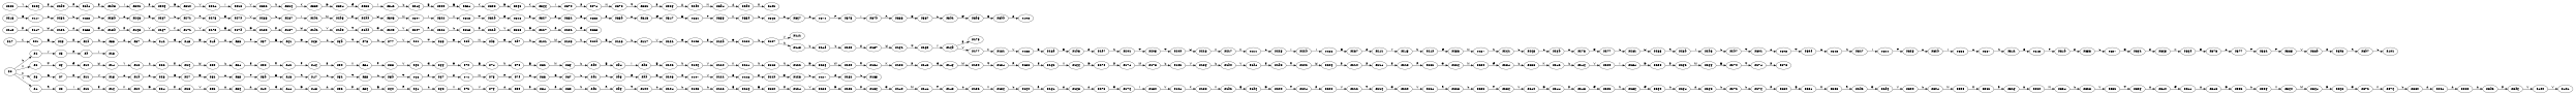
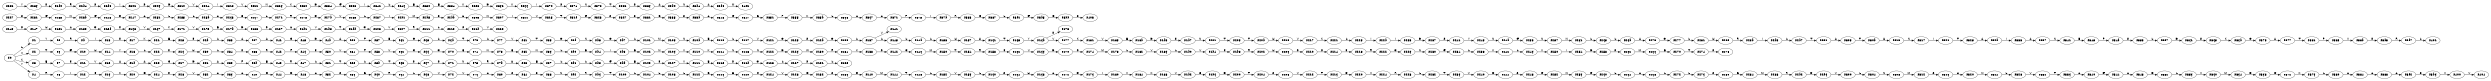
  strict digraph {
    fontname="DejaVu Sans"
    rankdir=LR
    node [fontname="DejaVu Sans"]
    edge [fontname="DejaVu Sans"]
    S0
    S1
    S2
    S3
    S4
    S5
    S6
    S7
    S8
    S9
    S10
    S11
    S12
    S13
    S14
    S15
    S16
    S17
    S18
    S19
    S20
    S21
    S22
    S23
    S24
    S25
    S26
    S27
    S28
    S29
    S30
    S31
    S32
    S33
    S34
    S35
    S36
    S37
    S38
    S39
    S40
    S41
    S42
    S43
    S44
    S45
    S46
    S47
    S48
    S49
    S50
    S51
    S52
    S53
    S54
    S55
    S56
    S57
    S58
    S59
    S60
    S61
    S62
    S63
    S64
    S65
    S66
    S67
    S68
    S69
    S70
    S71
    S72
    S73
    S74
    S75
    S76
    S77
    S78
    S79
    S80
    S81
    S82
    S83
    S84
    S85
    S86
    S87
    S88
    S89
    S90
    S91
    S92
    S93
    S94
    S95
    S96
    S97
    S98
    S99
    S100
    S101
    S102
    S103
    S104
    S105
    S106
    S107
    S108
    S109
    S110
    S111
    S112
    S113
    S114
    S115
    S116
    S117
    S118
    S119
    S120
    S121
    S122
    S123
    S124
    S125
    S126
    S127
    S128
    S129
    S130
    S131
    S132
    S133
    S134
    S135
    S136
    S137
    S138
    S140
    S141
    S145
    S142
    S144
    S146
    S143
    S147
    S148
    S149
    S150
    S151
    S152
    S153
    S154
    S155
    S156
    S157
    S158
    S159
    S160
    S161
    S162
    S163
    S164
    S165
    S166
    S167
    S168
    S169
    S170
    S171
    S172
    S173
    S177
    S174
    S175
    S176
    S178
    S179
    S180
    S181
    S182
    S183
    S184
    S185
    S186
    S187
    S188
    S189
    S190
    S191
    S192
    S193
    S194
    S195
    S196
    S197
    S198
    S199
    S200
    S201
    S202
    S203
    S204
    S205
    S206
    S207
    S208
    S209
    S210
    S211
    S212
    S213
    S214
    S215
    S216
    S217
    S218
    S219
    S220
    S221
    S222
    S223
    S224
    S225
    S226
    S227
    S228
    S229
    S230
    S231
    S232
    S233
    S234
    S235
    S236
    S237
    S238
+   S239
    S240
    S241
    S242
    S243
    S244
    S245
    S246
    S247
    S248
    S249
    S250
    S251
    S252
    S253
    S254
    S255
    S256
    S257
    S258
    S259
    S260
    S261
    S262
    S263
    S264
    S265
    S266
    S267
    S268
    S269
    S270
    S271
    S272
    S273
    S274
    S275
    S276
    S277
    S278
    S279
    S280
    S281
    S283
    S284
    S285
    S282
    S286
    S287
    S288
    S289
    S290
    S291
    S292
    S293
    S294
    S295
    S296
    S297
    S298
    S299
    S300
    S301
    S302
    S303
    S304
    S305
    S306
    S307
    S308
    S309
    S310
    S311
    S312
    S313
    S314
    S315
    S316
    S317
    S318
    S319
    S320
    S321
    S322
    S323
    S324
    S325
    S326
    S327
    S328
    S329
    S330
    S331
    S332
    S333
    S334
    S335
    S336
    S337
    S338
    S339
    S340
    S341
    S342
    S343
    S344
    S345
    S346
    S347
    S348
    S349
    S350
    S351
    S352
    S353
    S354
    S355
    S356
    S357
    S358
    S359
    S360
    S361
    S362
    S363
    S364
    S365
    S366
    S367
    S368
    S369
    S370
    S371
    S372
    S373
    S374
    S375
    S376
    S377
    S378
    S379
    S380
    S381
    S382
    S383
    S384
    S385
    S386
    S387
    S388
    S389
    S390
    S391
    S392
    S393
    S394
    S395
    S396
    S397
    S398
    S399
    S400
    S401
    S402
    S403
    S404
    S0 -> S1 [label=L]
    S0 -> S2 [label=V]
    S0 -> S3 [label=K]
    S0 -> S4 [label=Y]
    S1 -> S5 [label=Y]
    S2 -> S6 [label=T]
    S3 -> S7 [label=E]
    S4 -> S8 [label=R]
    S5 -> S9 [label=R]
    S6 -> S10 [label=G]
    S7 -> S11 [label=F]
    S8 -> S12 [label=I]
    S9 -> S13 [label=I]
    S10 -> S14 [label=H]
    S11 -> S15 [label=V]
    S12 -> S16 [label=F]
+   S13 -> S17 [label=F]
    S14 -> S18 [label=Y]
    S15 -> S19 [label=A]
    S16 -> S20 [label=K]
    S17 -> S21 [label=K]
    S18 -> S22 [label=L]
    S19 -> S23 [label=A]
    S20 -> S24 [label=D]
    S21 -> S25 [label=E]
    S22 -> S26 [label=F]
    S23 -> S27 [label=C]
    S24 -> S28 [label=F]
    S25 -> S29 [label=F]
    S26 -> S30 [label=H]
    S27 -> S31 [label=D]
    S28 -> S32 [label=V]
    S29 -> S33 [label=L]
    S30 -> S34 [label=L]
    S31 -> S35 [label=A]
    S32 -> S36 [label=A]
    S33 -> S37 [label=A]
    S34 -> S38 [label=F]
    S35 -> S39 [label=P]
    S36 -> S40 [label=A]
    S37 -> S41 [label=A]
    S38 -> S42 [label=R]
    S39 -> S43 [label=E]
    S40 -> S44 [label=C]
    S41 -> S45 [label=C]
    S42 -> S46 [label=P]
    S43 -> S47 [label=R]
    S44 -> S48 [label=D]
    S45 -> S49 [label=D]
    S46 -> S50 [label=F]
    S47 -> S51 [label=L]
    S48 -> S52 [label=A]
    S49 -> S53 [label=A]
    S50 -> S54 [label=V]
    S51 -> S55 [label=T]
    S52 -> S56 [label=S]
    S53 -> S57 [label=P]
    S54 -> S58 [label=P]
    S55 -> S59 [label=L]
    S56 -> S60 [label=E]
    S57 -> S61 [label=E]
    S58 -> S62 [label=V]
    S59 -> S63 [label=T]
    S60 -> S64 [label=R]
    S61 -> S65 [label=Q]
    S62 -> S66 [label=C]
    S63 -> S67 [label=S]
    S64 -> S68 [label=L]
    S65 -> S69 [label=L]
    S66 -> S70 [label=Q]
    S67 -> S71 [label=S]
    S68 -> S72 [label=V]
    S69 -> S73 [label=T]
    S70 -> S74 [label=E]
    S71 -> S75 [label=N]
    S72 -> S76 [label=V]
    S73 -> S77 [label=L]
    S74 -> S78 [label=N]
    S75 -> S79 [label=R]
    S76 -> S80 [label=A]
    S77 -> S81 [label=V]
    S78 -> S82 [label=E]
    S79 -> S83 [label=H]
    S80 -> S84 [label=S]
    S81 -> S85 [label=T]
    S82 -> S86 [label=N]
    S83 -> S87 [label=E]
    S84 -> S88 [label=S]
    S85 -> S89 [label=Q]
    S86 -> S90 [label=L]
    S87 -> S91 [label=L]
    S88 -> S92 [label=N]
    S89 -> S93 [label=N]
    S90 -> S94 [label=E]
    S91 -> S95 [label=L]
    S92 -> S96 [label=R]
    S93 -> S97 [label=Q]
    S94 -> S98 [label=I]
    S95 -> S99 [label=G]
    S96 -> S100 [label=T]
    S97 -> S101 [label=L]
    S98 -> S102 [label=E]
    S99 -> S103 [label=E]
    S100 -> S104 [label=L]
    S101 -> S105 [label=M]
    S102 -> S106 [label=N]
    S103 -> S107 [label=F]
    S104 -> S108 [label=L]
    S105 -> S109 [label=N]
    S106 -> S110 [label=V]
    S107 -> S111 [label=V]
    S108 -> S112 [label=L]
    S109 -> S113 [label=E]
    S110 -> S114 [label=K]
    S111 -> S115 [label=E]
    S112 -> S116 [label=E]
    S113 -> S117 [label=L]
    S114 -> S118 [label=N]
    S115 -> S119 [label=S]
    S116 -> S120 [label=E]
    S117 -> S121 [label=V]
    S118 -> S122 [label=N]
    S119 -> S123 [label=Q]
    S120 -> S124 [label=F]
    S121 -> S125 [label=Q]
    S122 -> S126 [label=D]
    S123 -> S127 [label=L]
    S124 -> S128 [label=V]
    S125 -> S129 [label=S]
    S126 -> S130 [label=W]
    S127 -> S131 [label=S]
    S128 -> S132 [label=D]
    S129 -> S133 [label=Q]
    S130 -> S134 [label=R]
    S131 -> S135 [label=L]
    S132 -> S136 [label=S]
    S133 -> S137 [label=L]
    S134 -> S138 [label=K]
    S136 -> S140 [label=Q]
    S137 -> S141 [label=V]
    S137 -> S145 [label=L]
    S138 -> S142 [label=S]
    S140 -> S144 [label=M]
    S145 -> S149 [label=L]
    S142 -> S146 [label=C]
    S144 -> S148 [label=T]
    S146 -> S150 [label=M]
    S143 -> S147 [label=S]
    S147 -> S151 [label=H]
    S148 -> S152 [label=L]
    S149 -> S153 [label=L]
    S150 -> S154 [label=T]
    S151 -> S155 [label=A]
    S152 -> S156 [label=V]
    S153 -> S157 [label=H]
    S154 -> S158 [label=R]
    S155 -> S159 [label=Q]
    S156 -> S160 [label=L]
    S157 -> S161 [label=H]
    S158 -> S162 [label=F]
    S159 -> S163 [label=F]
    S160 -> S164 [label=S]
    S161 -> S165 [label=T]
    S162 -> S166 [label=V]
    S163 -> S167 [label=V]
    S164 -> S168 [label=H]
    S165 -> S169 [label=Y]
    S166 -> S170 [label=D]
    S167 -> S171 [label=K]
    S168 -> S172 [label=A]
    S169 -> S173 [label=F]
    S169 -> S177 [label=V]
    S170 -> S174 [label=S]
    S171 -> S175 [label=V]
    S172 -> S176 [label=Q]
    S177 -> S181 [label=K]
    S174 -> S178 [label=M]
    S175 -> S179 [label=E]
    S176 -> S180 [label=I]
    S178 -> S182 [label=L]
    S179 -> S183 [label=D]
    S180 -> S184 [label=V]
    S181 -> S185 [label=V]
    S182 -> S186 [label=V]
    S183 -> S187 [label=S]
    S184 -> S188 [label=K]
    S185 -> S189 [label=E]
    S186 -> S190 [label=L]
    S187 -> S191 [label=H]
    S188 -> S192 [label=V]
    S189 -> S193 [label=D]
    S190 -> S194 [label=V]
    S191 -> S195 [label=V]
    S192 -> S196 [label=E]
    S193 -> S197 [label=S]
    S194 -> S198 [label=F]
    S195 -> S199 [label=T]
    S196 -> S200 [label=D]
    S197 -> S201 [label=N]
    S198 -> S202 [label=R]
    S199 -> S203 [label=Q]
    S200 -> S204 [label=T]
    S201 -> S205 [label=T]
    S202 -> S206 [label=H]
    S203 -> S207 [label=V]
    S204 -> S208 [label=S]
    S205 -> S209 [label=T]
    S206 -> S210 [label=S]
    S207 -> S211 [label=R]
    S208 -> S212 [label=V]
    S209 -> S213 [label=H]
    S210 -> S214 [label=S]
    S211 -> S215 [label=L]
    S212 -> S216 [label=T]
    S213 -> S217 [label=V]
    S214 -> S218 [label=F]
    S215 -> S219 [label=S]
    S216 -> S220 [label=Q]
    S217 -> S221 [label=K]
    S218 -> S222 [label=R]
    S219 -> S223 [label=V]
    S220 -> S224 [label=V]
    S221 -> S225 [label=L]
    S222 -> S226 [label=Q]
-   S223 -> S227 [label=D]
    S224 -> S228 [label=R]
    S225 -> S229 [label=I]
    S226 -> S230 [label=N]
    S227 -> S231 [label=S]
    S228 -> S232 [label=L]
    S229 -> S233 [label=I]
    S230 -> S234 [label=G]
    S231 -> S235 [label=G]
    S232 -> S236 [label=T]
    S233 -> S237 [label=D]
    S234 -> S238 [label=L]
+   S235 -> S239 [label=N]
    S236 -> S240 [label=V]
    S237 -> S241 [label=S]
    S238 -> S242 [label=K]
+   S239 -> S243 [label=G]
    S240 -> S244 [label=D]
    S241 -> S245 [label=Y]
    S242 -> S246 [label=L]
    S243 -> S247 [label=Q]
    S244 -> S248 [label=S]
    S245 -> S249 [label=N]
    S246 -> S250 [label=V]
    S247 -> S251 [label=A]
    S248 -> S252 [label=G]
    S249 -> S253 [label=G]
    S250 -> S254 [label=I]
    S251 -> S255 [label=L]
    S252 -> S256 [label=N]
    S253 -> S257 [label=N]
    S254 -> S258 [label=D]
    S255 -> S259 [label=L]
    S256 -> S260 [label=G]
    S257 -> S261 [label=N]
    S258 -> S262 [label=S]
    S259 -> S263 [label=A]
    S260 -> S264 [label=L]
    S261 -> S265 [label=L]
    S262 -> S266 [label=M]
    S263 -> S267 [label=E]
    S264 -> S268 [label=A]
    S265 -> S269 [label=L]
    S266 -> S270 [label=E]
    S267 -> S271 [label=L]
    S268 -> S272 [label=L]
    S269 -> S273 [label=A]
    S270 -> S274 [label=T]
    S271 -> S275 [label=R]
    S272 -> S276 [label=L]
    S273 -> S277 [label=Q]
    S274 -> S278 [label=S]
    S275 -> S279 [label=Q]
    S276 -> S280 [label=S]
    S277 -> S281 [label=L]
    S279 -> S283 [label=V]
    S280 -> S284 [label=E]
    S281 -> S285 [label=H]
    S283 -> S287 [label=L]
    S284 -> S288 [label=M]
    S285 -> S289 [label=R]
    S282 -> S286 [label=Y]
    S286 -> S290 [label=F]
    S287 -> S291 [label=I]
    S288 -> S292 [label=R]
    S289 -> S293 [label=I]
    S290 -> S294 [label=R]
    S291 -> S295 [label=M]
    S292 -> S296 [label=Q]
    S293 -> S297 [label=L]
    S294 -> S298 [label=S]
    S295 -> S299 [label=S]
    S296 -> S300 [label=V]
    S297 -> S301 [label=T]
    S298 -> S302 [label=I]
    S299 -> S303 [label=H]
    S300 -> S304 [label=L]
    S301 -> S305 [label=A]
    S302 -> S306 [label=S]
    S303 -> S307 [label=N]
    S304 -> S308 [label=N]
    S305 -> S309 [label=T]
    S306 -> S310 [label=D]
    S307 -> S311 [label=I]
    S308 -> S312 [label=M]
    S309 -> S313 [label=H]
    S310 -> S314 [label=V]
    S311 -> S315 [label=V]
    S312 -> S316 [label=S]
    S313 -> S317 [label=N]
    S314 -> S318 [label=I]
    S315 -> S319 [label=T]
    S316 -> S320 [label=H]
    S317 -> S321 [label=I]
    S318 -> S322 [label=V]
    S319 -> S323 [label=G]
    S320 -> S324 [label=N]
    S321 -> S325 [label=T]
    S322 -> S326 [label=N]
    S323 -> S327 [label=S]
    S324 -> S328 [label=L]
    S325 -> S329 [label=A]
    S326 -> S330 [label=K]
    S327 -> S331 [label=S]
    S328 -> S332 [label=V]
    S329 -> S333 [label=I]
    S330 -> S334 [label=D]
    S331 -> S335 [label=E]
    S332 -> S336 [label=T]
    S333 -> S337 [label=A]
    S334 -> S338 [label=G]
    S335 -> S339 [label=S]
    S336 -> S340 [label=A]
    S337 -> S341 [label=N]
    S338 -> S342 [label=I]
    S339 -> S343 [label=A]
    S340 -> S344 [label=G]
    S341 -> S345 [label=E]
    S342 -> S346 [label=L]
    S343 -> S347 [label=G]
    S344 -> S348 [label=A]
    S345 -> S349 [label=P]
    S346 -> S350 [label=E]
    S347 -> S351 [label=E]
    S348 -> S352 [label=D]
    S349 -> S353 [label=S]
    S350 -> S354 [label=E]
    S351 -> S355 [label=P]
    S352 -> S356 [label=L]
    S353 -> S357 [label=L]
    S354 -> S358 [label=K]
    S355 -> S359 [label=K]
    S356 -> S360 [label=V]
    S357 -> S361 [label=D]
    S358 -> S362 [label=D]
    S359 -> S363 [label=L]
    S360 -> S364 [label=M]
    S361 -> S365 [label=S]
    S362 -> S366 [label=K]
    S363 -> S367 [label=A]
    S364 -> S368 [label=D]
    S365 -> S369 [label=K]
    S366 -> S370 [label=I]
    S367 -> S371 [label=A]
    S368 -> S372 [label=Q]
    S369 -> S373 [label=Q]
    S370 -> S374 [label=S]
    S371 -> S375 [label=P]
    S372 -> S376 [label=K]
    S373 -> S377 [label=A]
    S374 -> S378 [label=N]
    S375 -> S379 [label=I]
    S376 -> S380 [label=L]
    S377 -> S381 [label=T]
    S378 -> S382 [label=T]
    S379 -> S383 [label=R]
    S380 -> S384 [label=A]
    S381 -> S385 [label=P]
    S382 -> S386 [label=S]
    S383 -> S387 [label=C]
    S384 -> S388 [label=A]
    S385 -> S389 [label=V]
    S386 -> S390 [label=A]
    S387 -> S391 [label=L]
    S388 -> S392 [label=A]
    S389 -> S393 [label=F]
    S390 -> S394 [label=N]
    S391 -> S395 [label=G]
    S392 -> S396 [label=S]
    S393 -> S397 [label=R]
    S394 -> S398 [label=A]
    S395 -> S399 [label=C]
    S396 -> S400 [label=V]
    S397 -> S401 [label=L]
    S398 -> S402 [label=M]
    S399 -> S403 [label=S]
    S400 -> S404 [label=V]
  }
